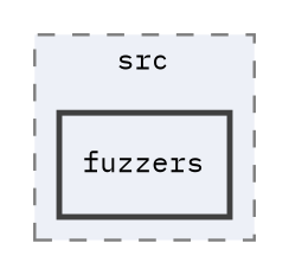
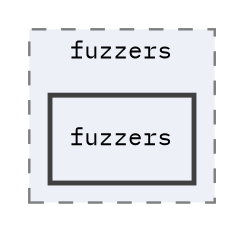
  digraph {
    compound=true
    fontname="IBM Plex Mono"
    n1 [color=grey25 fillcolor="#edf0f7" fontname="IBM Plex Mono" fontsize=10 label=fuzzers shape=box style="filled,bold,"]
    subgraph cluster_1 {
      bgcolor="#edf0f7"
      fontsize=10
-     label=src
+     label=fuzzers
      pencolor=grey50
      style="filled,dashed,"
      n1
    }
  }
